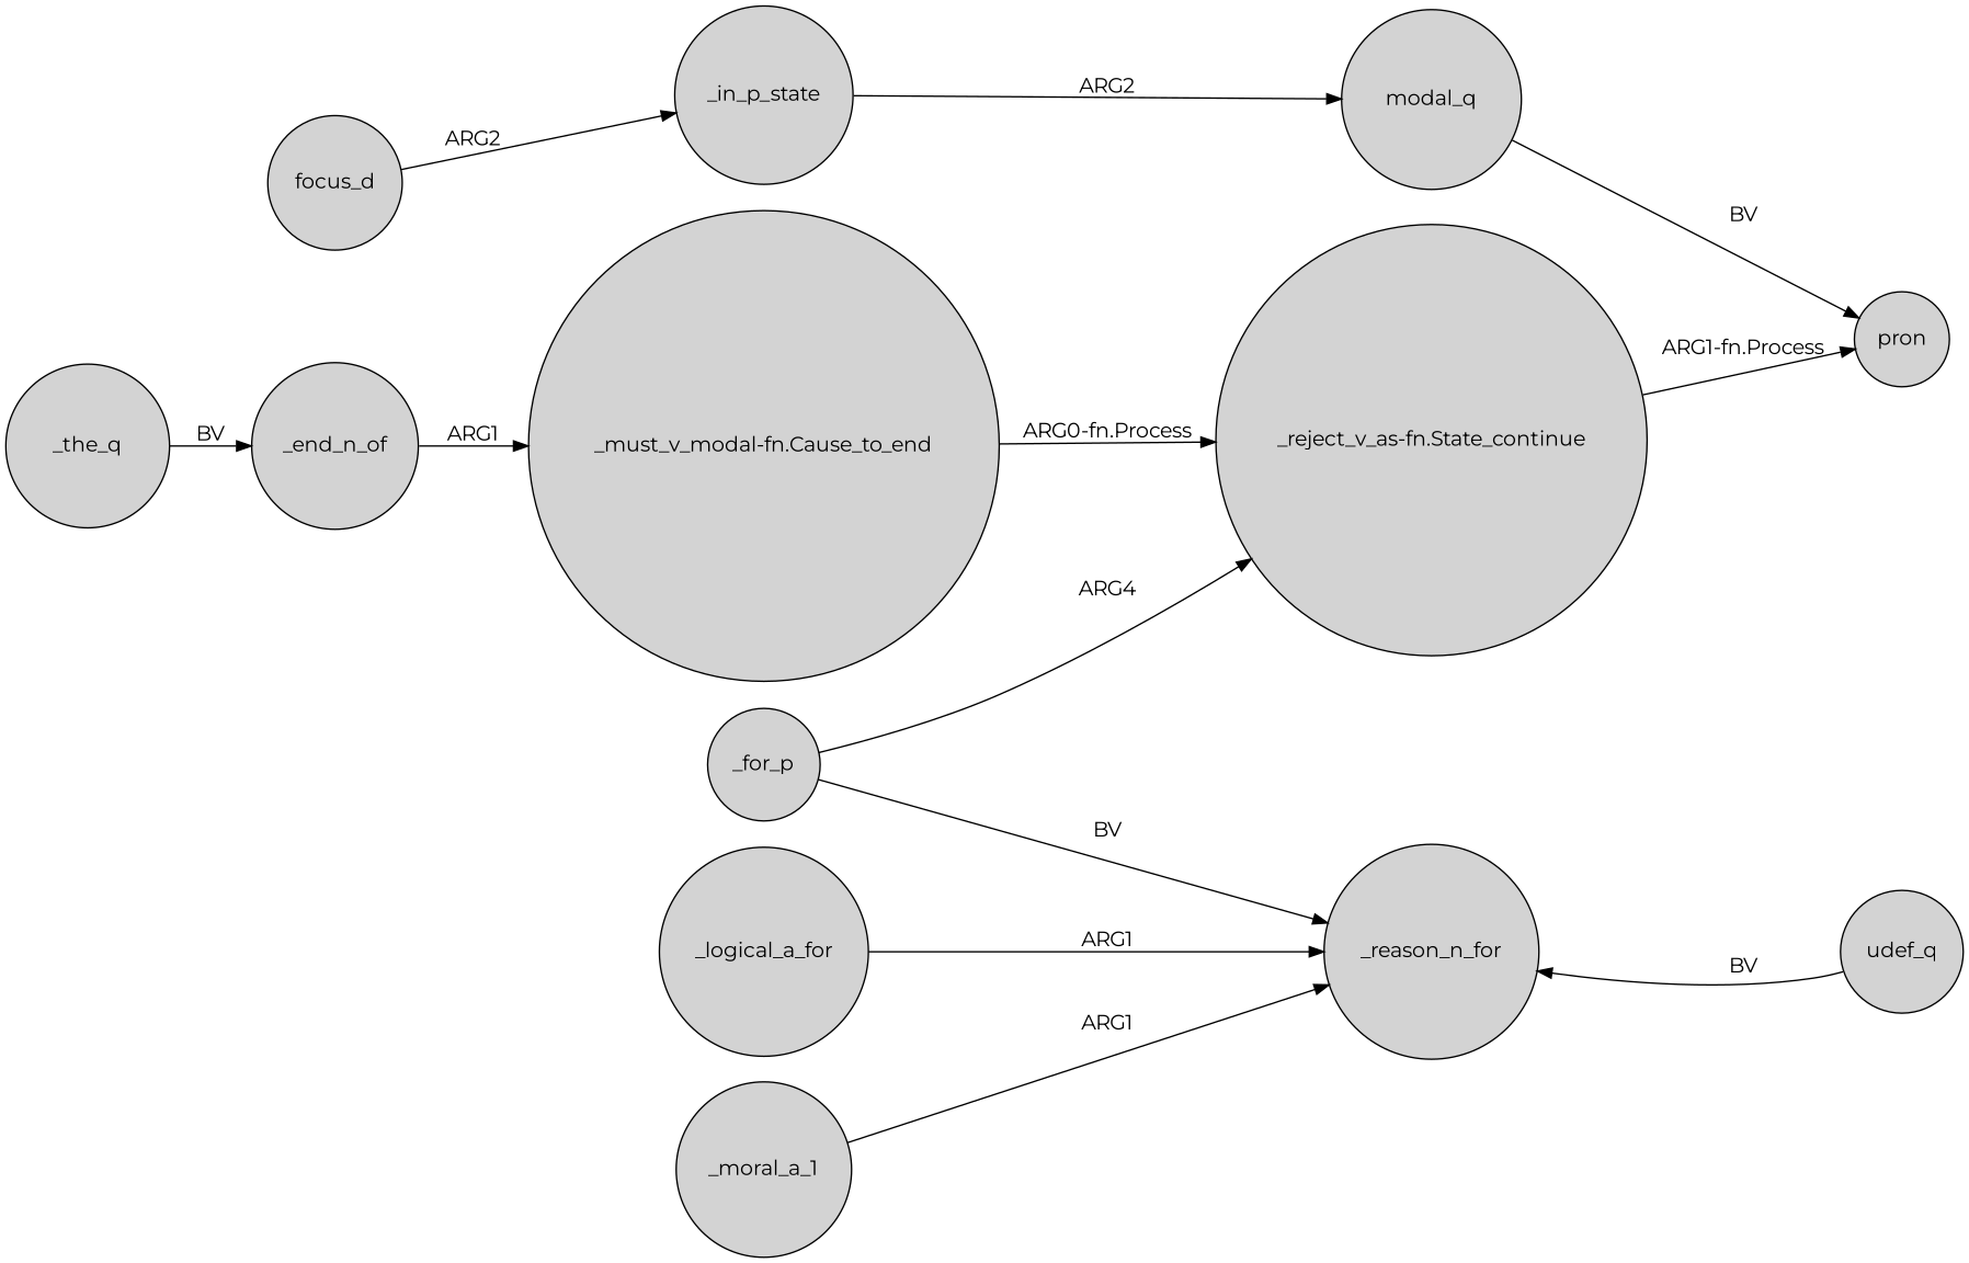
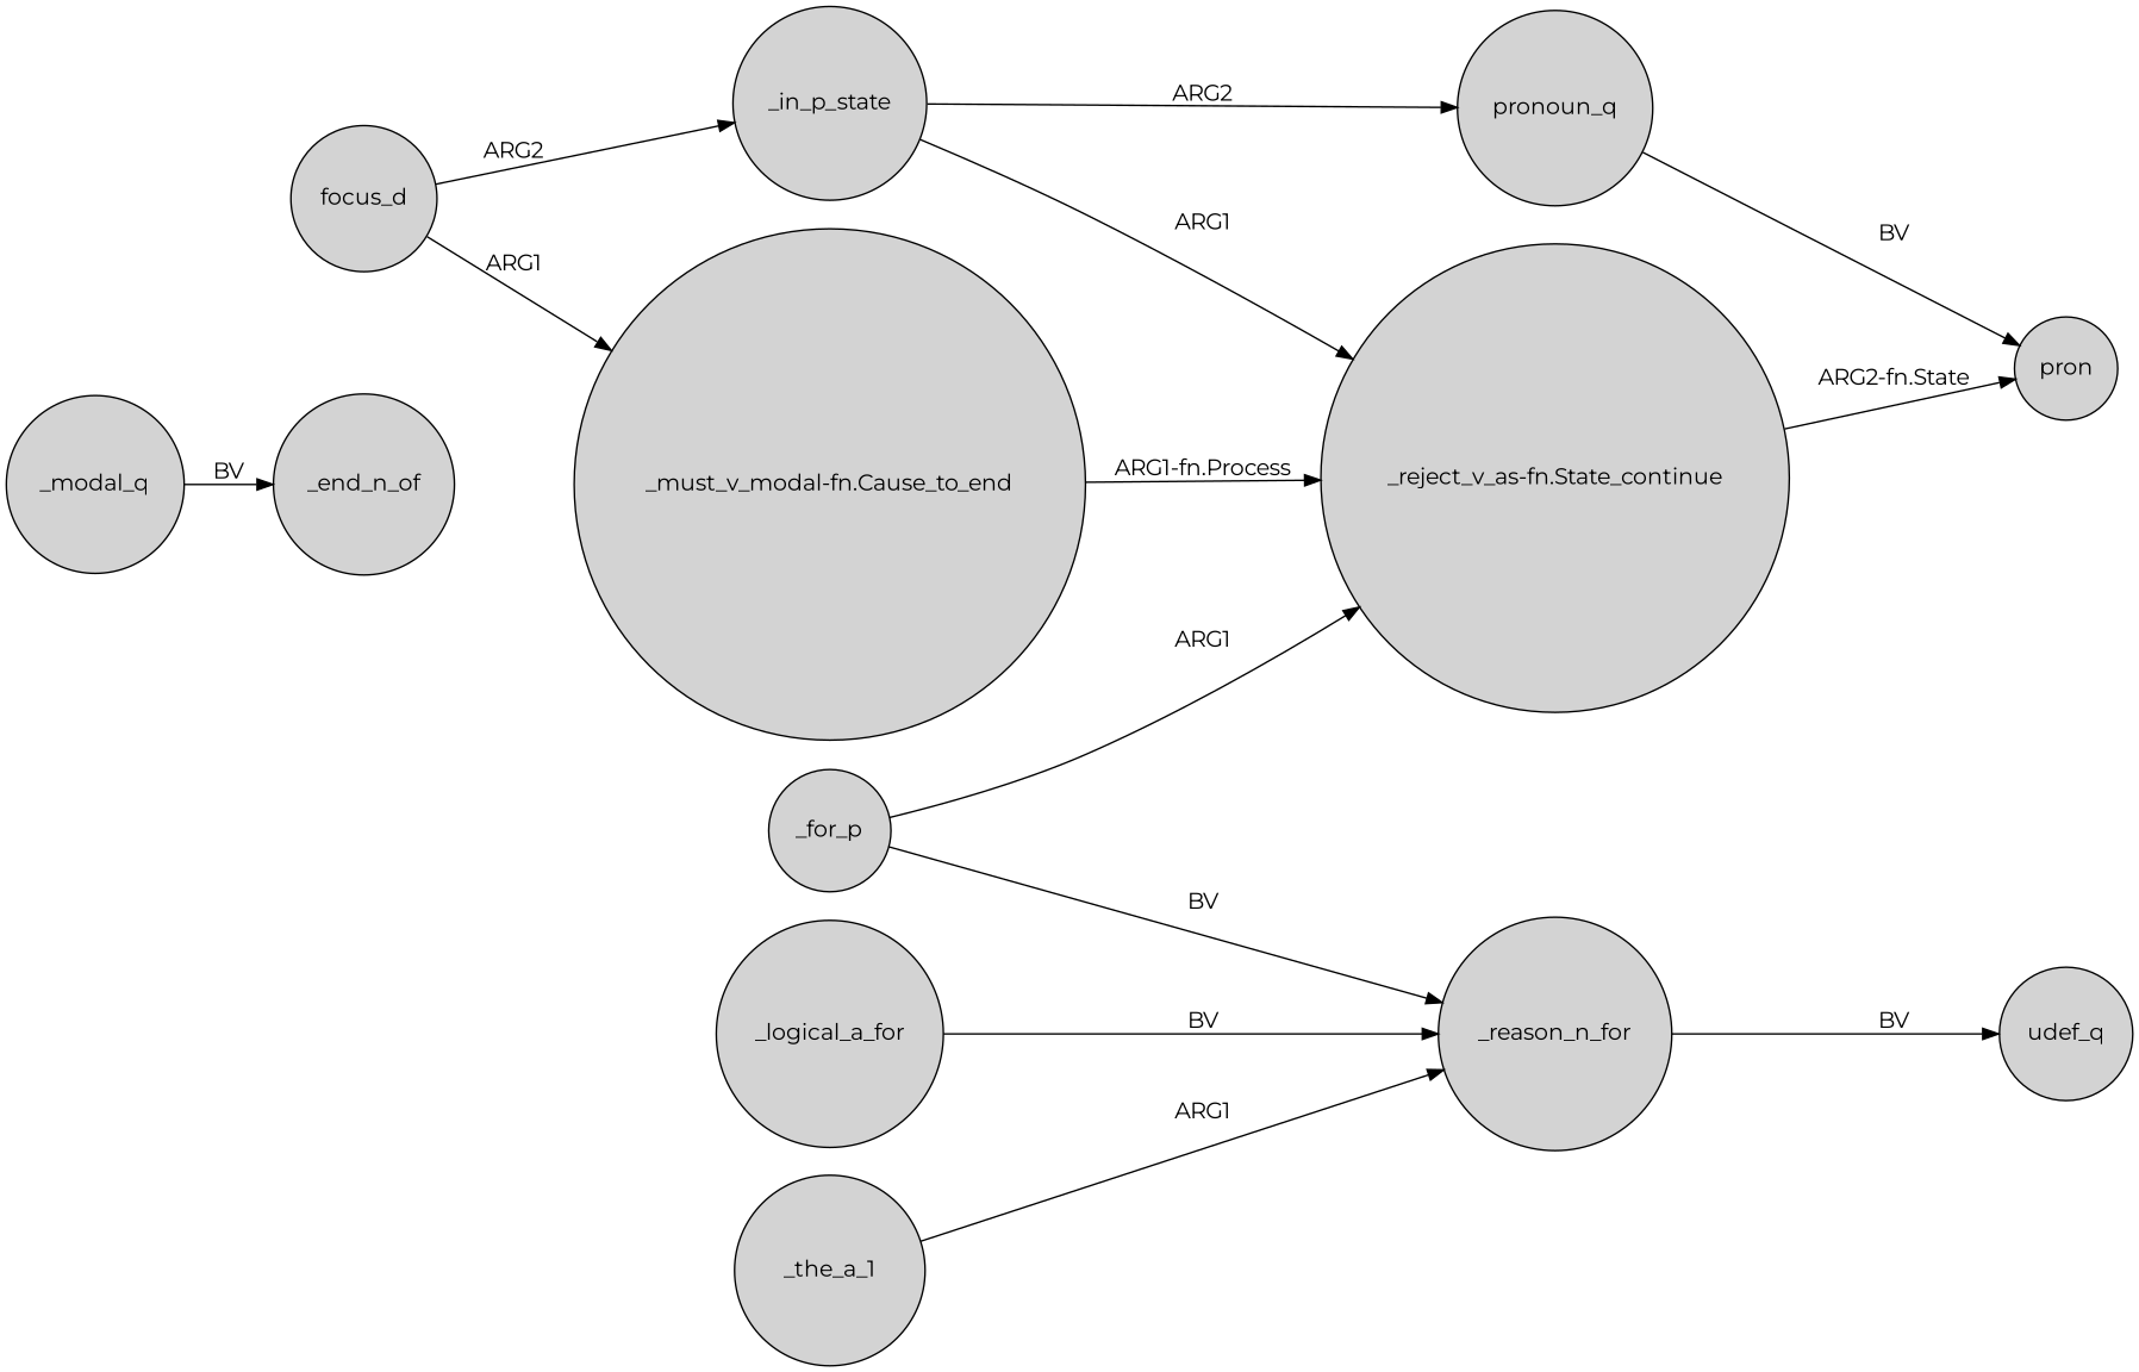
  digraph {
    fontname=Montserrat
    rankdir=LR
    node [fontname=Montserrat shape=circle style=filled]
    edge [fontname=Montserrat]
    _in_p_state
    "_reject_v_as-fn.State_continue"
-   pronoun_q [label=modal_q]
+   pronoun_q
    pron
    _logical_a_for
    _reason_n_for
    focus_d
    "_must_v_modal-fn.Cause_to_end"
    _for_p
    udef_q
-   _moral_a_1
-   _the_q
+   _moral_a_1 [label=_the_a_1]
+   _the_q [label=_modal_q]
    _end_n_of
+   _in_p_state -> "_reject_v_as-fn.State_continue" [label=ARG1]
    _in_p_state -> pronoun_q [label=ARG2]
-   "_reject_v_as-fn.State_continue" -> pron [label="ARG1-fn.Process"]
+   "_reject_v_as-fn.State_continue" -> pron [label="ARG2-fn.State"]
    pronoun_q -> pron [label=BV]
-   _logical_a_for -> _reason_n_for [label=ARG1]
+   _logical_a_for -> _reason_n_for [label=BV]
    focus_d -> _in_p_state [label=ARG2]
-   _end_n_of -> "_must_v_modal-fn.Cause_to_end" [label=ARG1]
-   "_must_v_modal-fn.Cause_to_end" -> "_reject_v_as-fn.State_continue" [label="ARG0-fn.Process"]
-   _for_p -> "_reject_v_as-fn.State_continue" [label=ARG4]
+   focus_d -> "_must_v_modal-fn.Cause_to_end" [label=ARG1]
+   "_must_v_modal-fn.Cause_to_end" -> "_reject_v_as-fn.State_continue" [label="ARG1-fn.Process"]
+   _for_p -> "_reject_v_as-fn.State_continue" [label=ARG1]
    _for_p -> _reason_n_for [label=BV]
-   udef_q -> _reason_n_for [label=BV]
+   _reason_n_for -> udef_q [label=BV]
    _moral_a_1 -> _reason_n_for [label=ARG1]
    _the_q -> _end_n_of [label=BV]
  }
